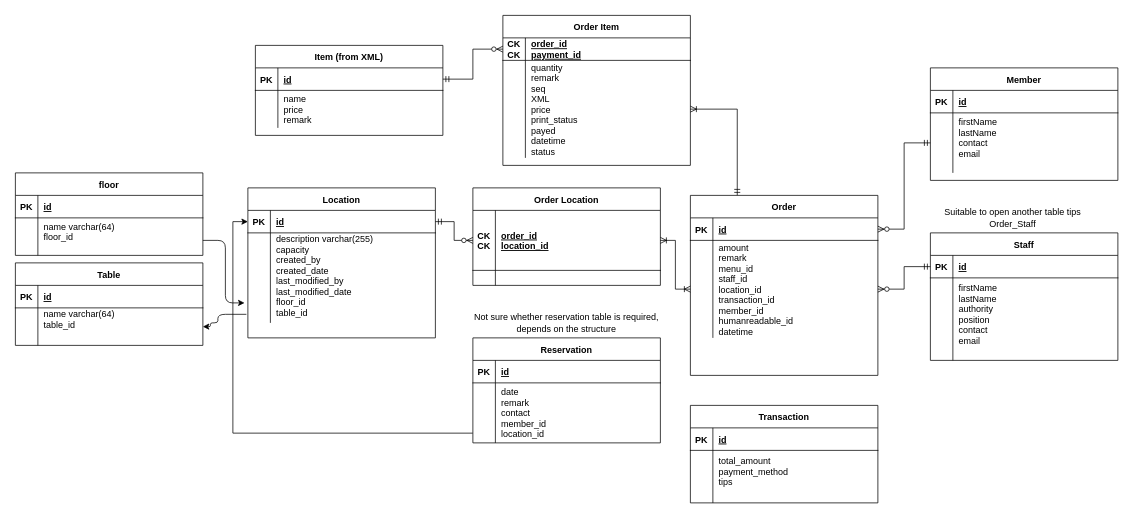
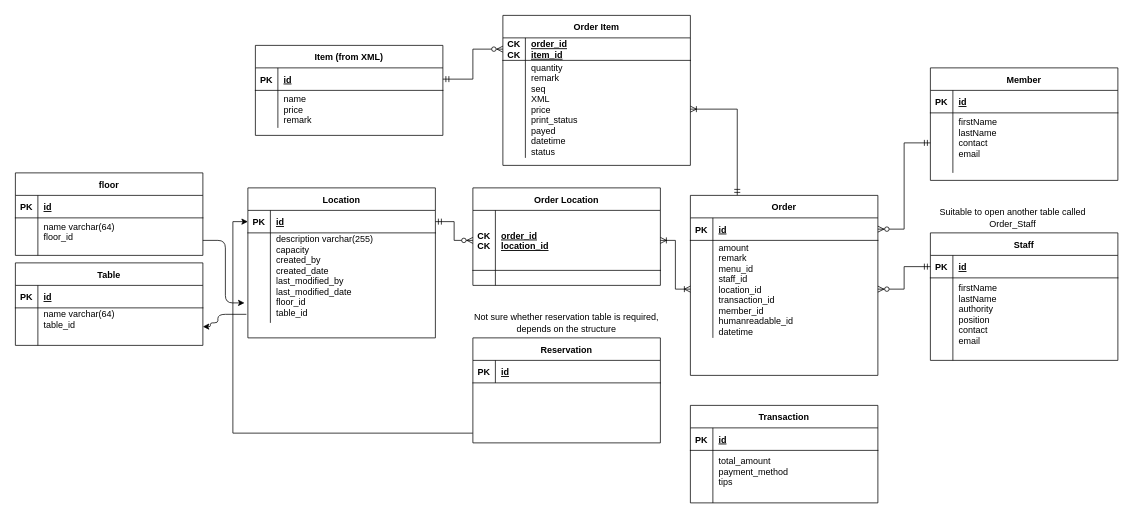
  <mxCell id="0" />
  <mxCell id="1" parent="0" />
  <mxCell id="2" value="Item (from XML)" style="shape=table;startSize=30;container=1;collapsible=1;childLayout=tableLayout;fixedRows=1;rowLines=0;fontStyle=1;align=center;resizeLast=1;" parent="1" vertex="1"><mxGeometry x="340" y="60" width="250" height="120" as="geometry"><mxRectangle x="-180" y="450" width="60" height="30" as="alternateBounds" /></mxGeometry></mxCell>
  <mxCell id="3" value="" style="shape=partialRectangle;collapsible=0;dropTarget=0;pointerEvents=0;fillColor=none;points=[[0,0.5],[1,0.5]];portConstraint=eastwest;top=0;left=0;right=0;bottom=1;" parent="2" vertex="1"><mxGeometry y="30" width="250" height="30" as="geometry" /></mxCell>
  <mxCell id="4" value="PK" style="shape=partialRectangle;overflow=hidden;connectable=0;fillColor=none;top=0;left=0;bottom=0;right=0;fontStyle=1;" parent="3" vertex="1"><mxGeometry width="30" height="30" as="geometry" /></mxCell>
  <mxCell id="5" value="id" style="shape=partialRectangle;overflow=hidden;connectable=0;fillColor=none;top=0;left=0;bottom=0;right=0;align=left;spacingLeft=6;fontStyle=5;" parent="3" vertex="1"><mxGeometry x="30" width="220" height="30" as="geometry" /></mxCell>
  <mxCell id="6" value="" style="shape=partialRectangle;collapsible=0;dropTarget=0;pointerEvents=0;fillColor=none;points=[[0,0.5],[1,0.5]];portConstraint=eastwest;top=0;left=0;right=0;bottom=0;" parent="2" vertex="1"><mxGeometry y="60" width="250" height="50" as="geometry" /></mxCell>
  <mxCell id="7" value="" style="shape=partialRectangle;overflow=hidden;connectable=0;fillColor=none;top=0;left=0;bottom=0;right=0;" parent="6" vertex="1"><mxGeometry width="30" height="50" as="geometry" /></mxCell>
  <mxCell id="8" value="name&#10;price&#10;remark" style="shape=partialRectangle;overflow=hidden;connectable=0;fillColor=none;top=0;left=0;bottom=0;right=0;align=left;spacingLeft=6;" parent="6" vertex="1"><mxGeometry x="30" width="220" height="50" as="geometry" /></mxCell>
  <mxCell id="9" style="edgeStyle=orthogonalEdgeStyle;rounded=0;orthogonalLoop=1;jettySize=auto;html=1;entryX=0;entryY=0.5;entryDx=0;entryDy=0;exitX=-0.001;exitY=0.838;exitDx=0;exitDy=0;exitPerimeter=0;" parent="1" source="14" target="26" edge="1"><mxGeometry relative="1" as="geometry" /></mxCell>
  <mxCell id="10" value="Reservation" style="shape=table;startSize=30;container=1;collapsible=1;childLayout=tableLayout;fixedRows=1;rowLines=0;fontStyle=1;align=center;resizeLast=1;" parent="1" vertex="1"><mxGeometry x="630" y="450" width="250" height="140" as="geometry" /></mxCell>
  <mxCell id="11" value="" style="shape=partialRectangle;collapsible=0;dropTarget=0;pointerEvents=0;fillColor=none;points=[[0,0.5],[1,0.5]];portConstraint=eastwest;top=0;left=0;right=0;bottom=1;" parent="10" vertex="1"><mxGeometry y="30" width="250" height="30" as="geometry" /></mxCell>
  <mxCell id="12" value="PK" style="shape=partialRectangle;overflow=hidden;connectable=0;fillColor=none;top=0;left=0;bottom=0;right=0;fontStyle=1;" parent="11" vertex="1"><mxGeometry width="30" height="30" as="geometry" /></mxCell>
  <mxCell id="13" value="id" style="shape=partialRectangle;overflow=hidden;connectable=0;fillColor=none;top=0;left=0;bottom=0;right=0;align=left;spacingLeft=6;fontStyle=5;" parent="11" vertex="1"><mxGeometry x="30" width="220" height="30" as="geometry" /></mxCell>
  <mxCell id="14" value="" style="shape=partialRectangle;collapsible=0;dropTarget=0;pointerEvents=0;fillColor=none;points=[[0,0.5],[1,0.5]];portConstraint=eastwest;top=0;left=0;right=0;bottom=0;" parent="10" vertex="1"><mxGeometry y="60" width="250" height="80" as="geometry" /></mxCell>
  <mxCell id="15" value="" style="shape=partialRectangle;overflow=hidden;connectable=0;fillColor=none;top=0;left=0;bottom=0;right=0;" parent="14" vertex="1"><mxGeometry width="30" height="80" as="geometry" /></mxCell>
- <mxCell id="16" value="date&#10;remark&#10;contact&#10;member_id&#10;location_id" style="shape=partialRectangle;overflow=hidden;connectable=0;fillColor=none;top=0;left=0;bottom=0;right=0;align=left;spacingLeft=6;" parent="14" vertex="1"><mxGeometry x="30" width="220" height="80" as="geometry" /></mxCell>
  <mxCell id="17" style="edgeStyle=orthogonalEdgeStyle;rounded=0;orthogonalLoop=1;jettySize=auto;html=1;exitX=0.25;exitY=0;exitDx=0;exitDy=0;startArrow=ERmandOne;startFill=0;endArrow=ERoneToMany;endFill=0;" parent="1" source="18" target="64" edge="1"><mxGeometry relative="1" as="geometry" /></mxCell>
  <mxCell id="18" value="Order" style="shape=table;startSize=30;container=1;collapsible=1;childLayout=tableLayout;fixedRows=1;rowLines=0;fontStyle=1;align=center;resizeLast=1;" parent="1" vertex="1"><mxGeometry x="920" y="260" width="250" height="240" as="geometry" /></mxCell>
  <mxCell id="19" value="" style="shape=partialRectangle;collapsible=0;dropTarget=0;pointerEvents=0;fillColor=none;points=[[0,0.5],[1,0.5]];portConstraint=eastwest;top=0;left=0;right=0;bottom=1;" parent="18" vertex="1"><mxGeometry y="30" width="250" height="30" as="geometry" /></mxCell>
  <mxCell id="20" value="PK" style="shape=partialRectangle;overflow=hidden;connectable=0;fillColor=none;top=0;left=0;bottom=0;right=0;fontStyle=1;" parent="19" vertex="1"><mxGeometry width="30" height="30" as="geometry" /></mxCell>
  <mxCell id="21" value="id" style="shape=partialRectangle;overflow=hidden;connectable=0;fillColor=none;top=0;left=0;bottom=0;right=0;align=left;spacingLeft=6;fontStyle=5;" parent="19" vertex="1"><mxGeometry x="30" width="220" height="30" as="geometry" /></mxCell>
  <mxCell id="22" value="" style="shape=partialRectangle;collapsible=0;dropTarget=0;pointerEvents=0;fillColor=none;points=[[0,0.5],[1,0.5]];portConstraint=eastwest;top=0;left=0;right=0;bottom=0;" parent="18" vertex="1"><mxGeometry y="60" width="250" height="130" as="geometry" /></mxCell>
  <mxCell id="23" value="" style="shape=partialRectangle;overflow=hidden;connectable=0;fillColor=none;top=0;left=0;bottom=0;right=0;" parent="22" vertex="1"><mxGeometry width="30" height="130" as="geometry" /></mxCell>
  <mxCell id="24" value="amount&#10;remark&#10;menu_id&#10;staff_id&#10;location_id&#10;transaction_id&#10;member_id&#10;humanreadable_id&#10;datetime" style="shape=partialRectangle;overflow=hidden;connectable=0;fillColor=none;top=0;left=0;bottom=0;right=0;align=left;spacingLeft=6;" parent="22" vertex="1"><mxGeometry x="30" width="220" height="130" as="geometry" /></mxCell>
  <mxCell id="25" value="Location" style="shape=table;startSize=30;container=1;collapsible=1;childLayout=tableLayout;fixedRows=1;rowLines=0;fontStyle=1;align=center;resizeLast=1;" parent="1" vertex="1"><mxGeometry x="330" y="250" width="250" height="200" as="geometry" /></mxCell>
  <mxCell id="26" value="" style="shape=partialRectangle;collapsible=0;dropTarget=0;pointerEvents=0;fillColor=none;points=[[0,0.5],[1,0.5]];portConstraint=eastwest;top=0;left=0;right=0;bottom=1;" parent="25" vertex="1"><mxGeometry y="30" width="250" height="30" as="geometry" /></mxCell>
  <mxCell id="27" value="PK" style="shape=partialRectangle;overflow=hidden;connectable=0;fillColor=none;top=0;left=0;bottom=0;right=0;fontStyle=1;" parent="26" vertex="1"><mxGeometry width="30" height="30" as="geometry" /></mxCell>
  <mxCell id="28" value="id" style="shape=partialRectangle;overflow=hidden;connectable=0;fillColor=none;top=0;left=0;bottom=0;right=0;align=left;spacingLeft=6;fontStyle=5;" parent="26" vertex="1"><mxGeometry x="30" width="220" height="30" as="geometry" /></mxCell>
  <mxCell id="29" value="" style="shape=partialRectangle;collapsible=0;dropTarget=0;pointerEvents=0;fillColor=none;points=[[0,0.5],[1,0.5]];portConstraint=eastwest;top=0;left=0;right=0;bottom=0;" parent="25" vertex="1"><mxGeometry y="60" width="250" height="120" as="geometry" /></mxCell>
  <mxCell id="30" value="" style="shape=partialRectangle;overflow=hidden;connectable=0;fillColor=none;top=0;left=0;bottom=0;right=0;" parent="29" vertex="1"><mxGeometry width="30" height="120" as="geometry" /></mxCell>
  <mxCell id="31" value="description varchar(255) &#10;capacity&#10;created_by&#10;created_date&#10;last_modified_by&#10;last_modified_date&#10;floor_id&#10;table_id&#10;&#10;" style="shape=partialRectangle;overflow=hidden;connectable=0;fillColor=none;top=0;left=0;bottom=0;right=0;align=left;spacingLeft=6;" parent="29" vertex="1"><mxGeometry x="30" width="220" height="120" as="geometry" /></mxCell>
  <mxCell id="32" value="Member" style="shape=table;startSize=30;container=1;collapsible=1;childLayout=tableLayout;fixedRows=1;rowLines=0;fontStyle=1;align=center;resizeLast=1;" parent="1" vertex="1"><mxGeometry x="1240" y="90" width="250" height="150" as="geometry"><mxRectangle x="110" y="480" width="60" height="30" as="alternateBounds" /></mxGeometry></mxCell>
  <mxCell id="33" value="" style="shape=partialRectangle;collapsible=0;dropTarget=0;pointerEvents=0;fillColor=none;points=[[0,0.5],[1,0.5]];portConstraint=eastwest;top=0;left=0;right=0;bottom=1;" parent="32" vertex="1"><mxGeometry y="30" width="250" height="30" as="geometry" /></mxCell>
  <mxCell id="34" value="PK" style="shape=partialRectangle;overflow=hidden;connectable=0;fillColor=none;top=0;left=0;bottom=0;right=0;fontStyle=1;" parent="33" vertex="1"><mxGeometry width="30" height="30" as="geometry" /></mxCell>
  <mxCell id="35" value="id" style="shape=partialRectangle;overflow=hidden;connectable=0;fillColor=none;top=0;left=0;bottom=0;right=0;align=left;spacingLeft=6;fontStyle=5;" parent="33" vertex="1"><mxGeometry x="30" width="220" height="30" as="geometry" /></mxCell>
  <mxCell id="36" value="" style="shape=partialRectangle;collapsible=0;dropTarget=0;pointerEvents=0;fillColor=none;points=[[0,0.5],[1,0.5]];portConstraint=eastwest;top=0;left=0;right=0;bottom=0;" parent="32" vertex="1"><mxGeometry y="60" width="250" height="80" as="geometry" /></mxCell>
  <mxCell id="37" value="" style="shape=partialRectangle;overflow=hidden;connectable=0;fillColor=none;top=0;left=0;bottom=0;right=0;" parent="36" vertex="1"><mxGeometry width="30" height="80" as="geometry" /></mxCell>
  <mxCell id="38" value="firstName&#10;lastName&#10;contact&#10;email&#10;" style="shape=partialRectangle;overflow=hidden;connectable=0;fillColor=none;top=0;left=0;bottom=0;right=0;align=left;spacingLeft=6;" parent="36" vertex="1"><mxGeometry x="30" width="220" height="80" as="geometry" /></mxCell>
  <mxCell id="39" value="Staff" style="shape=table;startSize=30;container=1;collapsible=1;childLayout=tableLayout;fixedRows=1;rowLines=0;fontStyle=1;align=center;resizeLast=1;" parent="1" vertex="1"><mxGeometry x="1240" y="310" width="250" height="170" as="geometry"><mxRectangle x="110" y="480" width="60" height="30" as="alternateBounds" /></mxGeometry></mxCell>
  <mxCell id="40" value="" style="shape=partialRectangle;collapsible=0;dropTarget=0;pointerEvents=0;fillColor=none;points=[[0,0.5],[1,0.5]];portConstraint=eastwest;top=0;left=0;right=0;bottom=1;" parent="39" vertex="1"><mxGeometry y="30" width="250" height="30" as="geometry" /></mxCell>
  <mxCell id="41" value="PK" style="shape=partialRectangle;overflow=hidden;connectable=0;fillColor=none;top=0;left=0;bottom=0;right=0;fontStyle=1;" parent="40" vertex="1"><mxGeometry width="30" height="30" as="geometry" /></mxCell>
  <mxCell id="42" value="id" style="shape=partialRectangle;overflow=hidden;connectable=0;fillColor=none;top=0;left=0;bottom=0;right=0;align=left;spacingLeft=6;fontStyle=5;" parent="40" vertex="1"><mxGeometry x="30" width="220" height="30" as="geometry" /></mxCell>
  <mxCell id="43" value="" style="shape=partialRectangle;collapsible=0;dropTarget=0;pointerEvents=0;fillColor=none;points=[[0,0.5],[1,0.5]];portConstraint=eastwest;top=0;left=0;right=0;bottom=0;" parent="39" vertex="1"><mxGeometry y="60" width="250" height="110" as="geometry" /></mxCell>
  <mxCell id="44" value="" style="shape=partialRectangle;overflow=hidden;connectable=0;fillColor=none;top=0;left=0;bottom=0;right=0;" parent="43" vertex="1"><mxGeometry width="30" height="110" as="geometry" /></mxCell>
  <mxCell id="45" value="firstName&#10;lastName&#10;authority&#10;position&#10;contact&#10;email&#10;" style="shape=partialRectangle;overflow=hidden;connectable=0;fillColor=none;top=0;left=0;bottom=0;right=0;align=left;spacingLeft=6;" parent="43" vertex="1"><mxGeometry x="30" width="220" height="110" as="geometry" /></mxCell>
  <mxCell id="46" value="Transaction" style="shape=table;startSize=30;container=1;collapsible=1;childLayout=tableLayout;fixedRows=1;rowLines=0;fontStyle=1;align=center;resizeLast=1;" parent="1" vertex="1"><mxGeometry x="920" y="540" width="250" height="130" as="geometry" /></mxCell>
  <mxCell id="47" value="" style="shape=partialRectangle;collapsible=0;dropTarget=0;pointerEvents=0;fillColor=none;points=[[0,0.5],[1,0.5]];portConstraint=eastwest;top=0;left=0;right=0;bottom=1;" parent="46" vertex="1"><mxGeometry y="30" width="250" height="30" as="geometry" /></mxCell>
  <mxCell id="48" value="PK" style="shape=partialRectangle;overflow=hidden;connectable=0;fillColor=none;top=0;left=0;bottom=0;right=0;fontStyle=1;" parent="47" vertex="1"><mxGeometry width="30" height="30" as="geometry" /></mxCell>
  <mxCell id="49" value="id" style="shape=partialRectangle;overflow=hidden;connectable=0;fillColor=none;top=0;left=0;bottom=0;right=0;align=left;spacingLeft=6;fontStyle=5;" parent="47" vertex="1"><mxGeometry x="30" width="220" height="30" as="geometry" /></mxCell>
  <mxCell id="50" value="" style="shape=partialRectangle;collapsible=0;dropTarget=0;pointerEvents=0;fillColor=none;points=[[0,0.5],[1,0.5]];portConstraint=eastwest;top=0;left=0;right=0;bottom=0;" parent="46" vertex="1"><mxGeometry y="60" width="250" height="70" as="geometry" /></mxCell>
  <mxCell id="51" value="" style="shape=partialRectangle;overflow=hidden;connectable=0;fillColor=none;top=0;left=0;bottom=0;right=0;" parent="50" vertex="1"><mxGeometry width="30" height="70" as="geometry" /></mxCell>
  <mxCell id="52" value="total_amount&#10;payment_method&#10;tips&#10;" style="shape=partialRectangle;overflow=hidden;connectable=0;fillColor=none;top=0;left=0;bottom=0;right=0;align=left;spacingLeft=6;" parent="50" vertex="1"><mxGeometry x="30" width="220" height="70" as="geometry" /></mxCell>
  <mxCell id="53" value="Order Location" style="shape=table;startSize=30;container=1;collapsible=1;childLayout=tableLayout;fixedRows=1;rowLines=0;fontStyle=1;align=center;resizeLast=1;" parent="1" vertex="1"><mxGeometry x="630" y="250" width="250" height="130" as="geometry" /></mxCell>
  <mxCell id="54" value="" style="shape=partialRectangle;collapsible=0;dropTarget=0;pointerEvents=0;fillColor=none;points=[[0,0.5],[1,0.5]];portConstraint=eastwest;top=0;left=0;right=0;bottom=1;" parent="53" vertex="1"><mxGeometry y="30" width="250" height="80" as="geometry" /></mxCell>
  <mxCell id="55" value="CK&#10;CK" style="shape=partialRectangle;overflow=hidden;connectable=0;fillColor=none;top=0;left=0;bottom=0;right=0;fontStyle=1;" parent="54" vertex="1"><mxGeometry width="30" height="80" as="geometry" /></mxCell>
  <mxCell id="56" value="order_id&#10;location_id" style="shape=partialRectangle;overflow=hidden;connectable=0;fillColor=none;top=0;left=0;bottom=0;right=0;align=left;spacingLeft=6;fontStyle=5;" parent="54" vertex="1"><mxGeometry x="30" width="220" height="80" as="geometry" /></mxCell>
  <mxCell id="57" value="" style="shape=partialRectangle;collapsible=0;dropTarget=0;pointerEvents=0;fillColor=none;points=[[0,0.5],[1,0.5]];portConstraint=eastwest;top=0;left=0;right=0;bottom=0;" parent="53" vertex="1"><mxGeometry y="110" width="250" height="20" as="geometry" /></mxCell>
  <mxCell id="58" value="" style="shape=partialRectangle;overflow=hidden;connectable=0;fillColor=none;top=0;left=0;bottom=0;right=0;" parent="57" vertex="1"><mxGeometry width="30" height="20" as="geometry" /></mxCell>
  <mxCell id="59" value="" style="shape=partialRectangle;overflow=hidden;connectable=0;fillColor=none;top=0;left=0;bottom=0;right=0;align=left;spacingLeft=6;" parent="57" vertex="1"><mxGeometry x="30" width="220" height="20" as="geometry" /></mxCell>
  <mxCell id="60" value="Order Item" style="shape=table;startSize=30;container=1;collapsible=1;childLayout=tableLayout;fixedRows=1;rowLines=0;fontStyle=1;align=center;resizeLast=1;" parent="1" vertex="1"><mxGeometry x="670" y="20" width="250" height="200" as="geometry"><mxRectangle x="110" y="480" width="60" height="30" as="alternateBounds" /></mxGeometry></mxCell>
  <mxCell id="61" value="" style="shape=partialRectangle;collapsible=0;dropTarget=0;pointerEvents=0;fillColor=none;points=[[0,0.5],[1,0.5]];portConstraint=eastwest;top=0;left=0;right=0;bottom=1;" parent="60" vertex="1"><mxGeometry y="30" width="250" height="30" as="geometry" /></mxCell>
  <mxCell id="62" value="CK&#10;CK" style="shape=partialRectangle;overflow=hidden;connectable=0;fillColor=none;top=0;left=0;bottom=0;right=0;fontStyle=1;" parent="61" vertex="1"><mxGeometry width="30" height="30" as="geometry" /></mxCell>
- <mxCell id="63" value="order_id&#10;payment_id" style="shape=partialRectangle;overflow=hidden;connectable=0;fillColor=none;top=0;left=0;bottom=0;right=0;align=left;spacingLeft=6;fontStyle=5;" parent="61" vertex="1"><mxGeometry x="30" width="220" height="30" as="geometry" /></mxCell>
+ <mxCell id="63" value="order_id&#10;item_id" style="shape=partialRectangle;overflow=hidden;connectable=0;fillColor=none;top=0;left=0;bottom=0;right=0;align=left;spacingLeft=6;fontStyle=5;" parent="61" vertex="1"><mxGeometry x="30" width="220" height="30" as="geometry" /></mxCell>
  <mxCell id="64" value="" style="shape=partialRectangle;collapsible=0;dropTarget=0;pointerEvents=0;fillColor=none;points=[[0,0.5],[1,0.5]];portConstraint=eastwest;top=0;left=0;right=0;bottom=0;" parent="60" vertex="1"><mxGeometry y="60" width="250" height="130" as="geometry" /></mxCell>
  <mxCell id="65" value="" style="shape=partialRectangle;overflow=hidden;connectable=0;fillColor=none;top=0;left=0;bottom=0;right=0;" parent="64" vertex="1"><mxGeometry width="30" height="130" as="geometry" /></mxCell>
  <mxCell id="66" value="quantity&#10;remark&#10;seq&#10;XML&#10;price&#10;print_status&#10;payed&#10;datetime&#10;status" style="shape=partialRectangle;overflow=hidden;connectable=0;fillColor=none;top=0;left=0;bottom=0;right=0;align=left;spacingLeft=6;" parent="64" vertex="1"><mxGeometry x="30" width="220" height="130" as="geometry" /></mxCell>
  <mxCell id="67" style="edgeStyle=orthogonalEdgeStyle;rounded=0;orthogonalLoop=1;jettySize=auto;html=1;exitX=0;exitY=0.5;exitDx=0;exitDy=0;entryX=1;entryY=0.5;entryDx=0;entryDy=0;startArrow=ERmandOne;startFill=0;endArrow=ERzeroToMany;endFill=1;" parent="1" source="36" target="19" edge="1"><mxGeometry relative="1" as="geometry" /></mxCell>
  <mxCell id="68" style="edgeStyle=orthogonalEdgeStyle;rounded=0;orthogonalLoop=1;jettySize=auto;html=1;exitX=0;exitY=0.5;exitDx=0;exitDy=0;entryX=1;entryY=0.5;entryDx=0;entryDy=0;startArrow=ERmandOne;startFill=0;endArrow=ERzeroToMany;endFill=1;" parent="1" source="40" target="22" edge="1"><mxGeometry relative="1" as="geometry" /></mxCell>
  <mxCell id="69" style="edgeStyle=orthogonalEdgeStyle;rounded=0;orthogonalLoop=1;jettySize=auto;html=1;exitX=0;exitY=0.5;exitDx=0;exitDy=0;entryX=1;entryY=0.5;entryDx=0;entryDy=0;startArrow=ERoneToMany;startFill=0;endArrow=ERoneToMany;endFill=0;" parent="1" source="22" target="54" edge="1"><mxGeometry relative="1" as="geometry" /></mxCell>
  <mxCell id="70" style="edgeStyle=orthogonalEdgeStyle;rounded=0;orthogonalLoop=1;jettySize=auto;html=1;exitX=0;exitY=0.5;exitDx=0;exitDy=0;entryX=1;entryY=0.5;entryDx=0;entryDy=0;startArrow=ERzeroToMany;startFill=1;endArrow=ERmandOne;endFill=0;" parent="1" source="54" target="26" edge="1"><mxGeometry relative="1" as="geometry" /></mxCell>
  <mxCell id="71" style="edgeStyle=orthogonalEdgeStyle;rounded=0;orthogonalLoop=1;jettySize=auto;html=1;exitX=0;exitY=0.5;exitDx=0;exitDy=0;entryX=1;entryY=0.5;entryDx=0;entryDy=0;startArrow=ERzeroToMany;startFill=1;endArrow=ERmandOne;endFill=0;" parent="1" source="61" target="3" edge="1"><mxGeometry relative="1" as="geometry" /></mxCell>
- <mxCell id="72" value="Suitable to open another table tips Order_Staff" style="text;html=1;strokeColor=none;fillColor=none;align=center;verticalAlign=middle;whiteSpace=wrap;rounded=0;" parent="1" vertex="1"><mxGeometry x="1240" y="280" width="220" height="20" as="geometry" /></mxCell>
+ <mxCell id="72" value="Suitable to open another table called Order_Staff" style="text;html=1;strokeColor=none;fillColor=none;align=center;verticalAlign=middle;whiteSpace=wrap;rounded=0;" parent="1" vertex="1"><mxGeometry x="1240" y="280" width="220" height="20" as="geometry" /></mxCell>
  <mxCell id="73" value="Not sure whether reservation table is required, depends on the structure" style="text;html=1;strokeColor=none;fillColor=none;align=center;verticalAlign=middle;whiteSpace=wrap;rounded=0;" parent="1" vertex="1"><mxGeometry x="630" y="420" width="250" height="20" as="geometry" /></mxCell>
  <mxCell id="74" value="floor" style="shape=table;startSize=30;container=1;collapsible=1;childLayout=tableLayout;fixedRows=1;rowLines=0;fontStyle=1;align=center;resizeLast=1;" parent="1" vertex="1"><mxGeometry x="20" y="230" width="250" height="110" as="geometry" /></mxCell>
  <mxCell id="75" value="" style="shape=partialRectangle;collapsible=0;dropTarget=0;pointerEvents=0;fillColor=none;points=[[0,0.5],[1,0.5]];portConstraint=eastwest;top=0;left=0;right=0;bottom=1;" parent="74" vertex="1"><mxGeometry y="30" width="250" height="30" as="geometry" /></mxCell>
  <mxCell id="76" value="PK" style="shape=partialRectangle;overflow=hidden;connectable=0;fillColor=none;top=0;left=0;bottom=0;right=0;fontStyle=1;" parent="75" vertex="1"><mxGeometry width="30" height="30" as="geometry" /></mxCell>
  <mxCell id="77" value="id" style="shape=partialRectangle;overflow=hidden;connectable=0;fillColor=none;top=0;left=0;bottom=0;right=0;align=left;spacingLeft=6;fontStyle=5;" parent="75" vertex="1"><mxGeometry x="30" width="220" height="30" as="geometry" /></mxCell>
  <mxCell id="78" value="" style="shape=partialRectangle;collapsible=0;dropTarget=0;pointerEvents=0;fillColor=none;points=[[0,0.5],[1,0.5]];portConstraint=eastwest;top=0;left=0;right=0;bottom=0;" parent="74" vertex="1"><mxGeometry y="60" width="250" height="50" as="geometry" /></mxCell>
  <mxCell id="79" value="" style="shape=partialRectangle;overflow=hidden;connectable=0;fillColor=none;top=0;left=0;bottom=0;right=0;" parent="78" vertex="1"><mxGeometry width="30" height="50" as="geometry" /></mxCell>
  <mxCell id="80" value="name varchar(64) &#10;floor_id&#10;" style="shape=partialRectangle;overflow=hidden;connectable=0;fillColor=none;top=0;left=0;bottom=0;right=0;align=left;spacingLeft=6;" parent="78" vertex="1"><mxGeometry x="30" width="220" height="50" as="geometry" /></mxCell>
  <mxCell id="81" value="Table" style="shape=table;startSize=30;container=1;collapsible=1;childLayout=tableLayout;fixedRows=1;rowLines=0;fontStyle=1;align=center;resizeLast=1;" parent="1" vertex="1"><mxGeometry x="20" y="350" width="250" height="110" as="geometry" /></mxCell>
  <mxCell id="82" value="" style="shape=partialRectangle;collapsible=0;dropTarget=0;pointerEvents=0;fillColor=none;points=[[0,0.5],[1,0.5]];portConstraint=eastwest;top=0;left=0;right=0;bottom=1;" parent="81" vertex="1"><mxGeometry y="30" width="250" height="30" as="geometry" /></mxCell>
  <mxCell id="83" value="PK" style="shape=partialRectangle;overflow=hidden;connectable=0;fillColor=none;top=0;left=0;bottom=0;right=0;fontStyle=1;" parent="82" vertex="1"><mxGeometry width="30" height="30" as="geometry" /></mxCell>
  <mxCell id="84" value="id" style="shape=partialRectangle;overflow=hidden;connectable=0;fillColor=none;top=0;left=0;bottom=0;right=0;align=left;spacingLeft=6;fontStyle=5;" parent="82" vertex="1"><mxGeometry x="30" width="220" height="30" as="geometry" /></mxCell>
  <mxCell id="85" value="" style="shape=partialRectangle;collapsible=0;dropTarget=0;pointerEvents=0;fillColor=none;points=[[0,0.5],[1,0.5]];portConstraint=eastwest;top=0;left=0;right=0;bottom=0;" parent="81" vertex="1"><mxGeometry y="60" width="250" height="50" as="geometry" /></mxCell>
  <mxCell id="86" value="" style="shape=partialRectangle;overflow=hidden;connectable=0;fillColor=none;top=0;left=0;bottom=0;right=0;" parent="85" vertex="1"><mxGeometry width="30" height="50" as="geometry" /></mxCell>
  <mxCell id="87" value="name varchar(64)&#10;table_id &#10;&#10;" style="shape=partialRectangle;overflow=hidden;connectable=0;fillColor=none;top=0;left=0;bottom=0;right=0;align=left;spacingLeft=6;" parent="85" vertex="1"><mxGeometry x="30" width="220" height="50" as="geometry" /></mxCell>
  <mxCell id="88" style="edgeStyle=orthogonalEdgeStyle;rounded=1;orthogonalLoop=1;jettySize=auto;html=1;entryX=1;entryY=0.5;entryDx=0;entryDy=0;exitX=-0.008;exitY=0.905;exitDx=0;exitDy=0;exitPerimeter=0;" parent="1" source="29" target="85" edge="1"><mxGeometry relative="1" as="geometry"><mxPoint x="300" y="395" as="sourcePoint" /><Array as="points"><mxPoint x="290" y="419" /><mxPoint x="290" y="430" /><mxPoint x="280" y="430" /><mxPoint x="280" y="435" /></Array></mxGeometry></mxCell>
  <mxCell id="89" style="rounded=1;orthogonalLoop=1;jettySize=auto;html=1;entryX=-0.018;entryY=0.778;entryDx=0;entryDy=0;entryPerimeter=0;edgeStyle=orthogonalEdgeStyle;" parent="1" target="29" edge="1"><mxGeometry relative="1" as="geometry"><mxPoint x="270" y="320" as="sourcePoint" /><Array as="points"><mxPoint x="270" y="320" /><mxPoint x="300" y="320" /><mxPoint x="300" y="403" /></Array></mxGeometry></mxCell>
